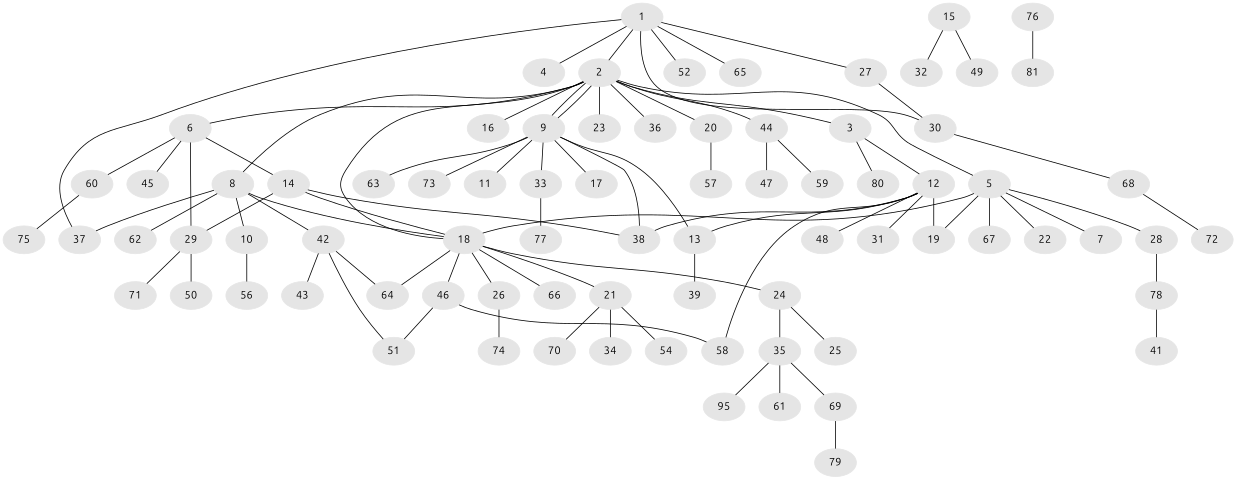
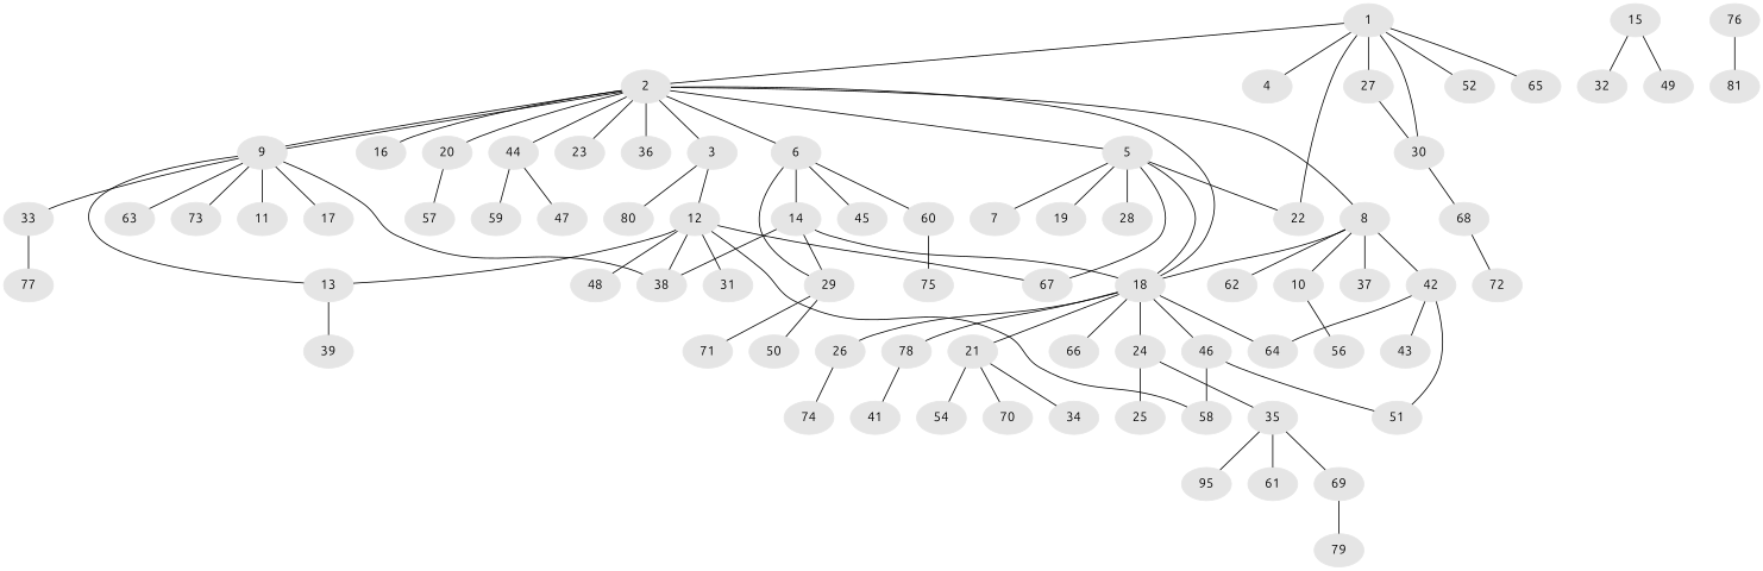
  graph {
    fontname=Ubuntu
    node [color=gray90 fontname=Ubuntu style=filled]
    edge [fontname=Ubuntu]
    1
    2
    4
    22
    27
    30
    52
    65
    3
    5
    6
    8
    9
    16
    18
    20
    23
    36
    44
    68
    12
    80
    7
    19
    28
    67
    14
    29
    45
    60
    10
    37
    42
    62
    11
    13
    17
    33
    38
    63
    73
    15
    32
    49
    21
    24
    26
    46
    64
    66
    78
    57
    47
    59
    31
    48
    58
    50
    71
    75
    56
    43
    51
    39
    77
    76
    81
    34
    54
    70
    25
    35
    74
    41
    n75 [label=95]
    61
    69
    72
    79
    1 -- 2
    1 -- 4
-   1 -- 37
+   1 -- 22
    1 -- 27
    1 -- 30
    1 -- 52
    1 -- 65
    2 -- 3
    2 -- 5
    2 -- 6
    2 -- 8
    2 -- 9
    2 -- 9
    2 -- 16
    2 -- 18
    2 -- 20
    2 -- 23
    2 -- 36
    2 -- 44
    27 -- 30
    30 -- 68
    3 -- 12
    3 -- 80
    5 -- 22
    5 -- 18
    5 -- 7
    5 -- 19
    5 -- 28
    5 -- 67
    6 -- 14
    6 -- 29
    6 -- 45
    6 -- 60
    8 -- 18
    8 -- 10
    8 -- 37
    8 -- 42
    8 -- 62
    9 -- 11
    9 -- 13
    9 -- 17
    9 -- 33
    9 -- 38
    9 -- 63
    9 -- 73
    18 -- 21
    18 -- 24
    18 -- 26
    18 -- 46
    18 -- 64
    18 -- 66
-   28 -- 78
+   18 -- 78
    20 -- 57
    44 -- 47
    44 -- 59
    68 -- 72
-   12 -- 19
+   12 -- 67
    12 -- 13
    12 -- 38
    12 -- 31
    12 -- 48
    12 -- 58
    14 -- 18
    14 -- 29
    14 -- 38
    29 -- 50
    29 -- 71
    60 -- 75
    10 -- 56
    42 -- 64
    42 -- 43
    42 -- 51
    13 -- 39
    33 -- 77
    15 -- 32
    15 -- 49
    21 -- 34
    21 -- 54
    21 -- 70
    24 -- 25
    24 -- 35
    26 -- 74
    46 -- 58
    46 -- 51
    78 -- 41
    76 -- 81
    35 -- n75
    35 -- 61
    35 -- 69
    69 -- 79
  }
